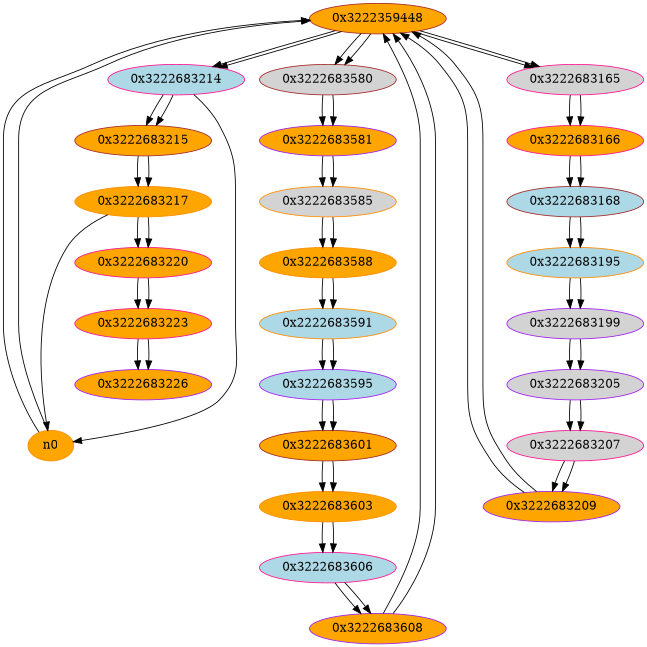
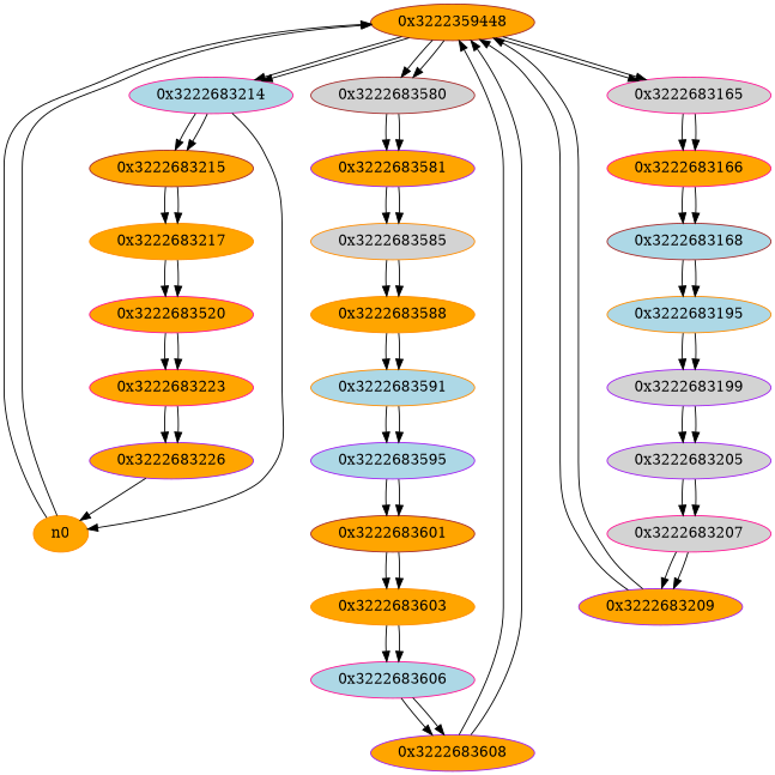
  digraph {
    node [color=deeppink fillcolor=orange style=filled]
    n1 [color=brown label="0x3222359448"]
    n2 [fillcolor=lightblue label="0x3222683214"]
    n8 [color=brown fillcolor=lightgrey label="0x3222683580"]
    n18 [fillcolor=lightgrey label="0x3222683165"]
    n0 [color=darkorange]
    n3 [color=brown label="0x3222683215"]
    n9 [color=purple label="0x3222683581"]
    n19 [label="0x3222683166"]
    n4 [color=darkorange label="0x3222683217"]
-   n5 [label="0x3222683220"]
+   n5 [label="0x3222683520"]
    n6 [label="0x3222683223"]
    n7 [color=purple label="0x3222683226"]
    n10 [color=darkorange fillcolor=lightgrey label="0x3222683585"]
    n11 [color=darkorange label="0x3222683588"]
-   n12 [color=darkorange fillcolor=lightblue label="0x2222683591"]
+   n12 [color=darkorange fillcolor=lightblue label="0x3222683591"]
    n13 [color=purple fillcolor=lightblue label="0x3222683595"]
    n14 [color=brown label="0x3222683601"]
    n15 [color=darkorange label="0x3222683603"]
    n16 [fillcolor=lightblue label="0x3222683606"]
    n17 [color=purple label="0x3222683608"]
    n20 [color=brown fillcolor=lightblue label="0x3222683168"]
    n21 [color=darkorange fillcolor=lightblue label="0x3222683195"]
    n22 [color=purple fillcolor=lightgrey label="0x3222683199"]
    n23 [color=purple fillcolor=lightgrey label="0x3222683205"]
    n24 [fillcolor=lightgrey label="0x3222683207"]
    n25 [color=purple label="0x3222683209"]
    n1 -> n2
    n1 -> n2
    n1 -> n8
    n1 -> n8
    n1 -> n18
    n1 -> n18
    n2 -> n0
    n2 -> n3
    n2 -> n3
    n8 -> n9
    n8 -> n9
    n18 -> n19
    n18 -> n19
    n0 -> n1
    n0 -> n1
    n3 -> n4
    n3 -> n4
    n9 -> n10
    n9 -> n10
    n19 -> n20
    n19 -> n20
    n4 -> n5
    n4 -> n5
    n5 -> n6
    n5 -> n6
    n6 -> n7
    n6 -> n7
-   n4 -> n0
+   n7 -> n0
    n10 -> n11
    n10 -> n11
    n11 -> n12
    n11 -> n12
    n12 -> n13
    n12 -> n13
    n13 -> n14
    n13 -> n14
    n14 -> n15
    n14 -> n15
    n15 -> n16
    n15 -> n16
    n16 -> n17
    n16 -> n17
    n17 -> n1
    n17 -> n1
    n20 -> n21
    n20 -> n21
    n21 -> n22
    n21 -> n22
    n22 -> n23
    n22 -> n23
    n23 -> n24
    n23 -> n24
    n24 -> n25
    n24 -> n25
    n25 -> n1
    n25 -> n1
  }
